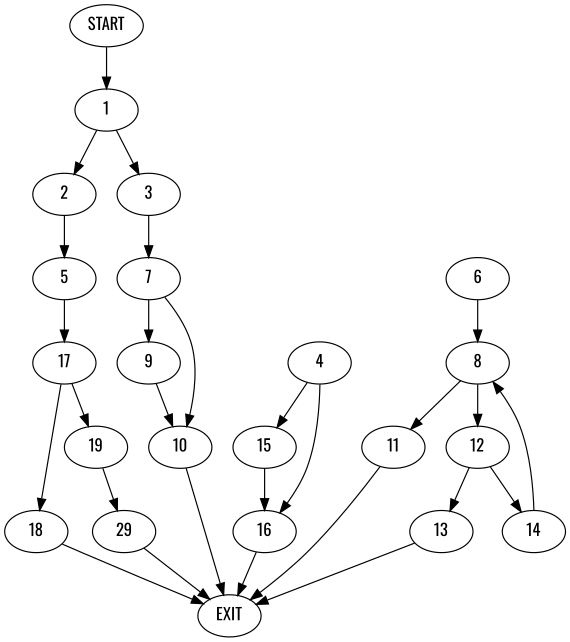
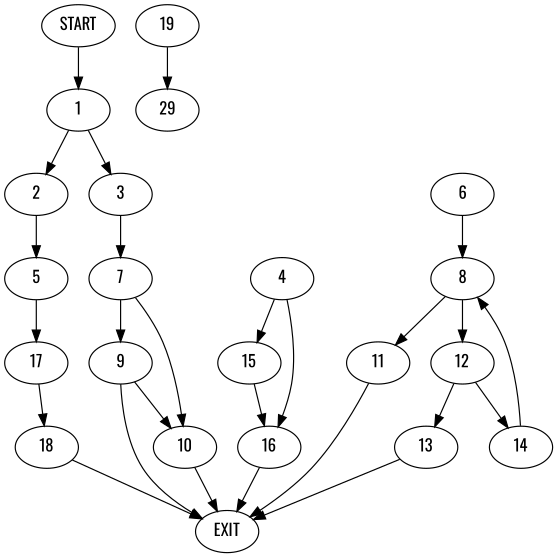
  digraph {
    fontname=Oswald
    node [fontname=Oswald]
    edge [fontname=Oswald]
    n1 [label=START]
    1
    2
    3
    n5 [label=EXIT]
    5
    7
    4
    15
    16
    17
    6
    8
    9
    10
    18
    19
    11
    12
    13
    14
    n22 [label=29]
    n1 -> 1
    1 -> 2
    1 -> 3
    2 -> 5
    3 -> 7
    5 -> 17
    7 -> 9
    7 -> 10
    4 -> 15
    4 -> 16
    15 -> 16
    16 -> n5
    17 -> 18
-   17 -> 19
    6 -> 8
    8 -> 11
    8 -> 12
    9 -> 10
    10 -> n5
    18 -> n5
    19 -> n22
    11 -> n5
    12 -> 13
    12 -> 14
    13 -> n5
    14 -> 8
-   n22 -> n5
+   9 -> n5
  }
